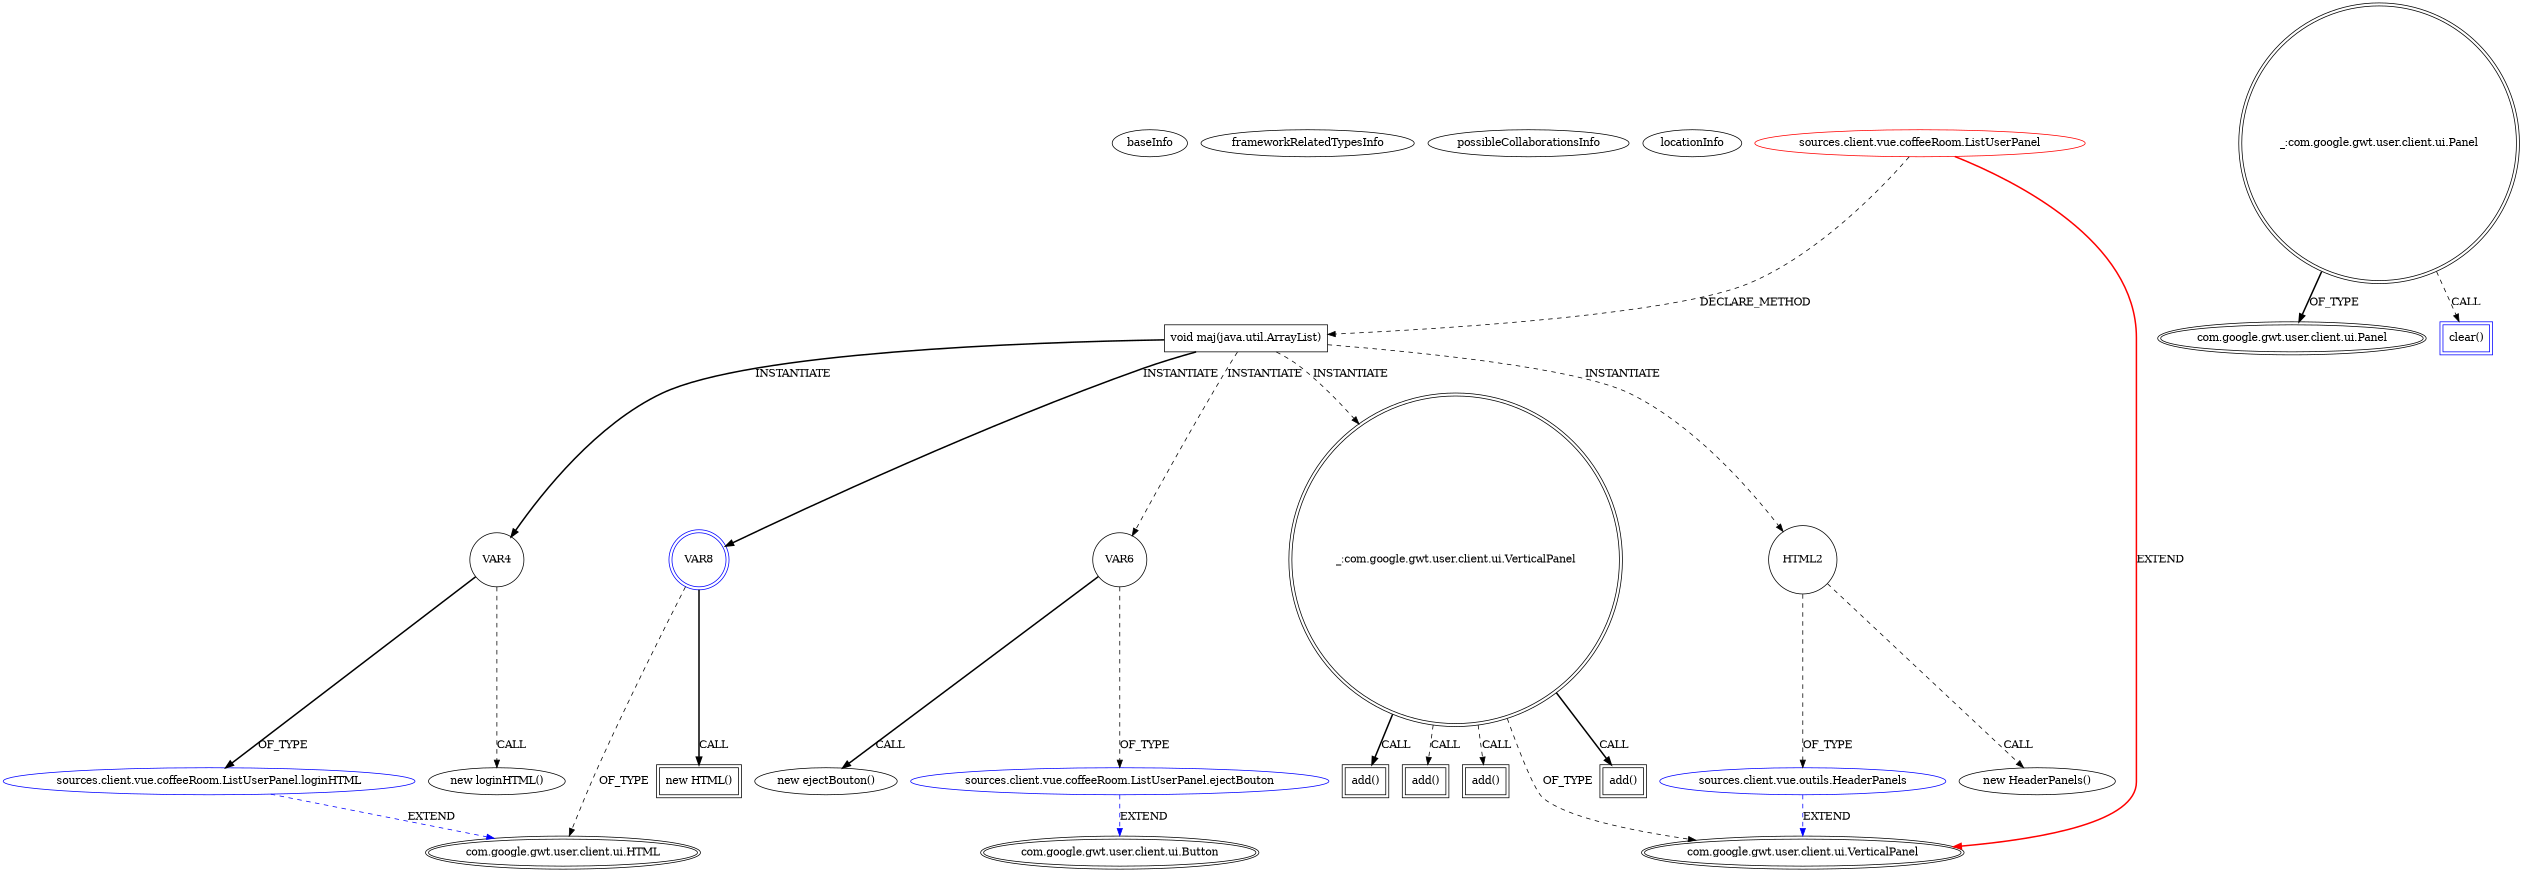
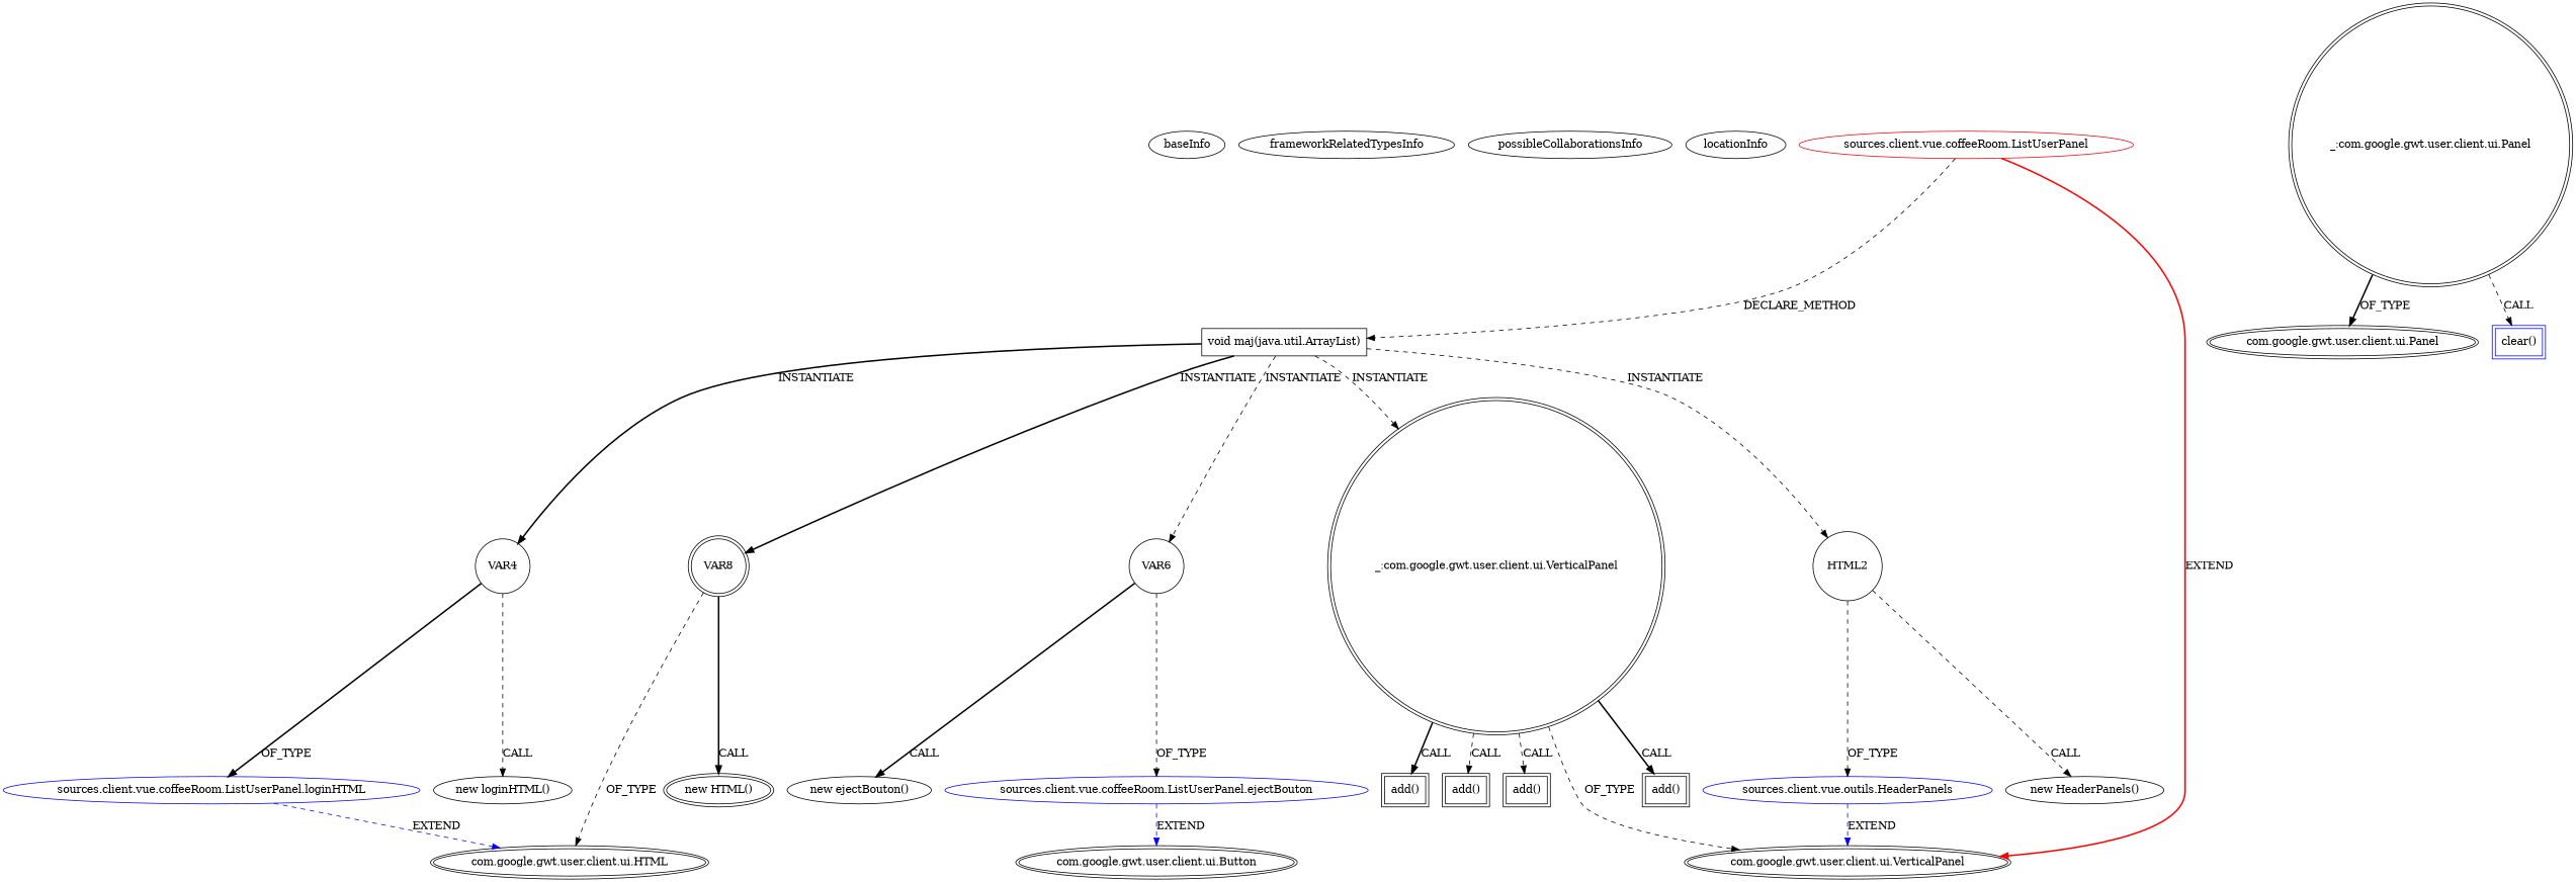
  digraph {
    node [isFrameworkType=true vertexType=VARIABLE_EXPRESION]
    edge [style=dashed]
    baseInfo [category=extension_graph graphId=231 isAnonymous=false possibleRelation=true isFrameworkType="" vertexType=""]
    frameworkRelatedTypesInfo [0="com.google.gwt.user.client.ui.VerticalPanel" isFrameworkType="" vertexType=""]
    possibleCollaborationsInfo [0="231~CLIENT_METHOD_DECLARATION-INSTANTIATION-~com.google.gwt.user.client.ui.VerticalPanel ~com.google.gwt.user.client.ui.VerticalPanel ~false~false" 1="231~CLIENT_METHOD_DECLARATION-INSTANTIATION-~com.google.gwt.user.client.ui.VerticalPanel ~com.google.gwt.user.client.ui.HTML ~false~false" 2="231~CLIENT_METHOD_DECLARATION-INSTANTIATION-~com.google.gwt.user.client.ui.VerticalPanel ~com.google.gwt.user.client.ui.Button ~false~false" isFrameworkType="" vertexType=""]
    locationInfo [contextSignature=ListUserPanel filePath="/MainMain-ChatCafeine/ChatCafeine-master/ChatCafeine/src/sources/client/vue/coffeeRoom/ListUserPanel.java" graphId=231 projectName="MainMain-ChatCafeine" isFrameworkType="" vertexType=""]
    n5 [color=red isFrameworkType=false label="sources.client.vue.coffeeRoom.ListUserPanel" vertexType=ROOT_CLIENT_CLASS_DECLARATION]
    n6 [label="com.google.gwt.user.client.ui.VerticalPanel" peripheries=2 vertexType=FRAMEWORK_CLASS_TYPE]
    n7 [isFrameworkType=false label="void maj(java.util.ArrayList)" shape=box vertexType=CLIENT_METHOD_DECLARATION]
    n8 [label="_:com.google.gwt.user.client.ui.VerticalPanel" peripheries=2 shape=circle]
    n9 [isFrameworkType=false label=HTML2 shape=circle]
    n10 [isFrameworkType=false label=VAR4 shape=circle]
    n11 [isFrameworkType=false label=VAR6 shape=circle]
-   n12 [label=VAR8 peripheries=2 shape=circle color=blue]
+   n12 [label=VAR8 peripheries=2 shape=circle]
    n13 [label="_:com.google.gwt.user.client.ui.Panel" peripheries=2 shape=circle]
    n14 [label="com.google.gwt.user.client.ui.Panel" peripheries=2 vertexType=FRAMEWORK_CLASS_TYPE]
    n15 [color=blue label="clear()" peripheries=2 shape=box vertexType=INSIDE_CALL]
    n16 [label="add()" peripheries=2 shape=box vertexType=INSIDE_CALL]
    n17 [label="add()" peripheries=2 shape=box vertexType=INSIDE_CALL]
    n18 [label="add()" peripheries=2 shape=box vertexType=INSIDE_CALL]
    n19 [label="add()" peripheries=2 shape=box vertexType=INSIDE_CALL]
    n20 [color=blue isFrameworkType=false label="sources.client.vue.outils.HeaderPanels" vertexType=REFERENCE_CLIENT_CLASS_DECLARATION]
    n21 [isFrameworkType=false label="new HeaderPanels()" vertexType=CONSTRUCTOR_CALL]
    n22 [color=blue isFrameworkType=false label="sources.client.vue.coffeeRoom.ListUserPanel.loginHTML" vertexType=REFERENCE_CLIENT_CLASS_DECLARATION]
    n23 [isFrameworkType=false label="new loginHTML()" vertexType=CONSTRUCTOR_CALL]
    n24 [color=blue isFrameworkType=false label="sources.client.vue.coffeeRoom.ListUserPanel.ejectBouton" vertexType=REFERENCE_CLIENT_CLASS_DECLARATION]
    n25 [isFrameworkType=false label="new ejectBouton()" vertexType=CONSTRUCTOR_CALL]
    n26 [label="com.google.gwt.user.client.ui.HTML" peripheries=2 vertexType=FRAMEWORK_CLASS_TYPE]
-   n27 [label="new HTML()" peripheries=2 vertexType=CONSTRUCTOR_CALL shape=box]
+   n27 [label="new HTML()" peripheries=2 vertexType=CONSTRUCTOR_CALL]
    n28 [label="com.google.gwt.user.client.ui.Button" peripheries=2 vertexType=FRAMEWORK_CLASS_TYPE]
    n5 -> n6 [color=red label=EXTEND style=bold]
    n5 -> n7 [label=DECLARE_METHOD]
    n7 -> n8 [label=INSTANTIATE]
    n7 -> n9 [label=INSTANTIATE]
    n7 -> n10 [label=INSTANTIATE style=bold]
    n7 -> n11 [label=INSTANTIATE]
    n7 -> n12 [label=INSTANTIATE style=bold]
    n8 -> n6 [label=OF_TYPE]
    n8 -> n16 [label=CALL style=bold]
    n8 -> n17 [label=CALL]
    n8 -> n18 [label=CALL]
    n8 -> n19 [label=CALL style=bold]
    n9 -> n20 [label=OF_TYPE]
    n9 -> n21 [label=CALL]
    n10 -> n22 [label=OF_TYPE style=bold]
    n10 -> n23 [label=CALL]
    n11 -> n24 [label=OF_TYPE]
    n11 -> n25 [label=CALL style=bold]
    n12 -> n26 [label=OF_TYPE]
    n12 -> n27 [label=CALL style=bold]
    n13 -> n14 [label=OF_TYPE style=bold]
    n13 -> n15 [label=CALL]
    n20 -> n6 [color=blue label=EXTEND]
    n22 -> n26 [color=blue label=EXTEND]
    n24 -> n28 [color=blue label=EXTEND]
  }
